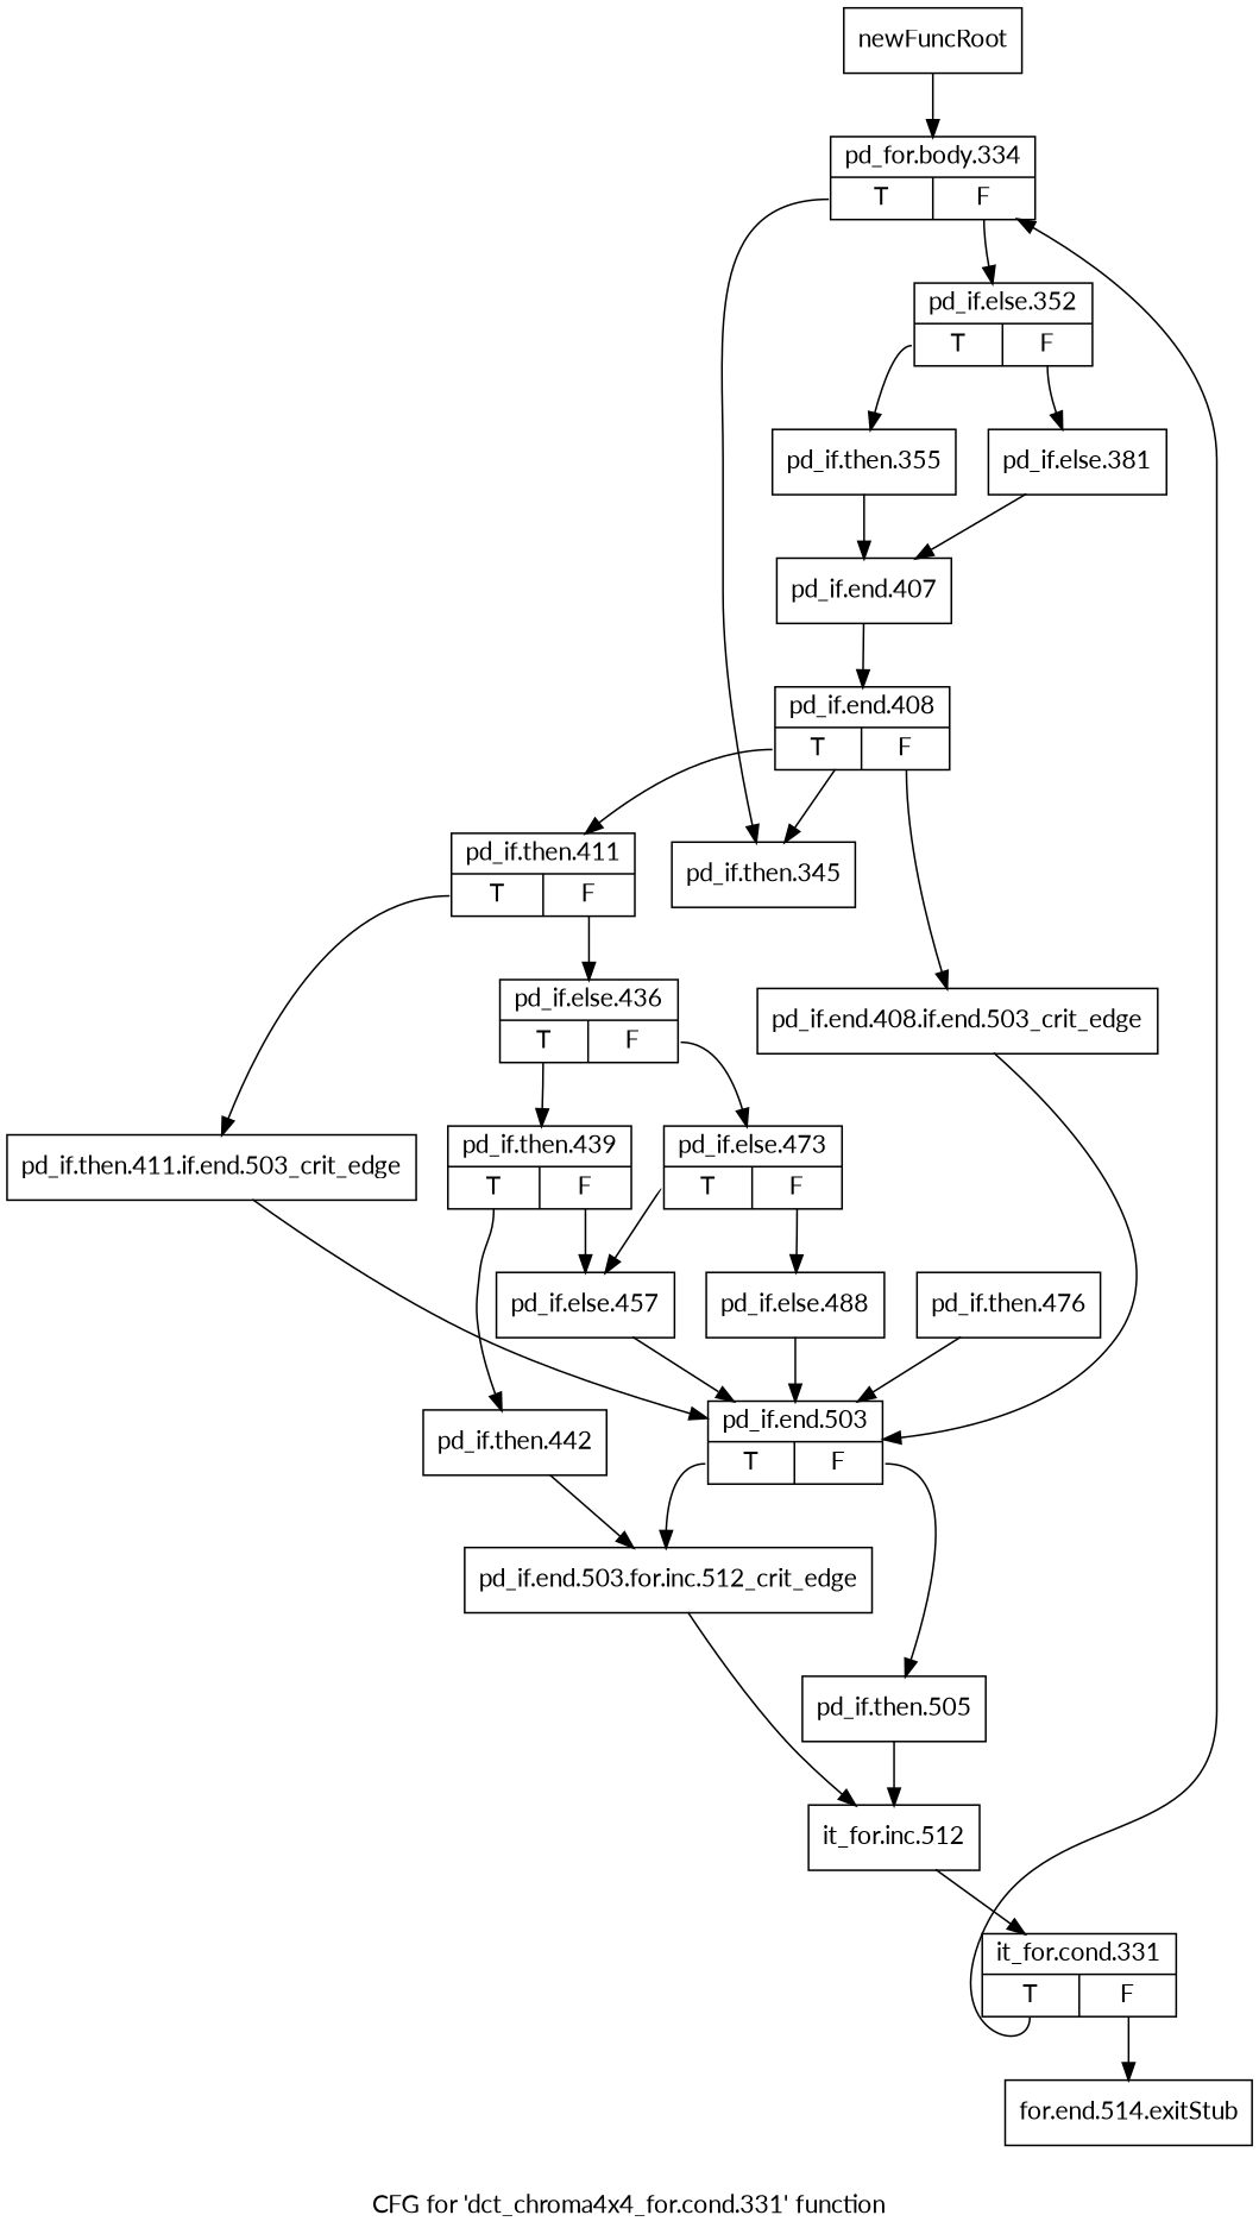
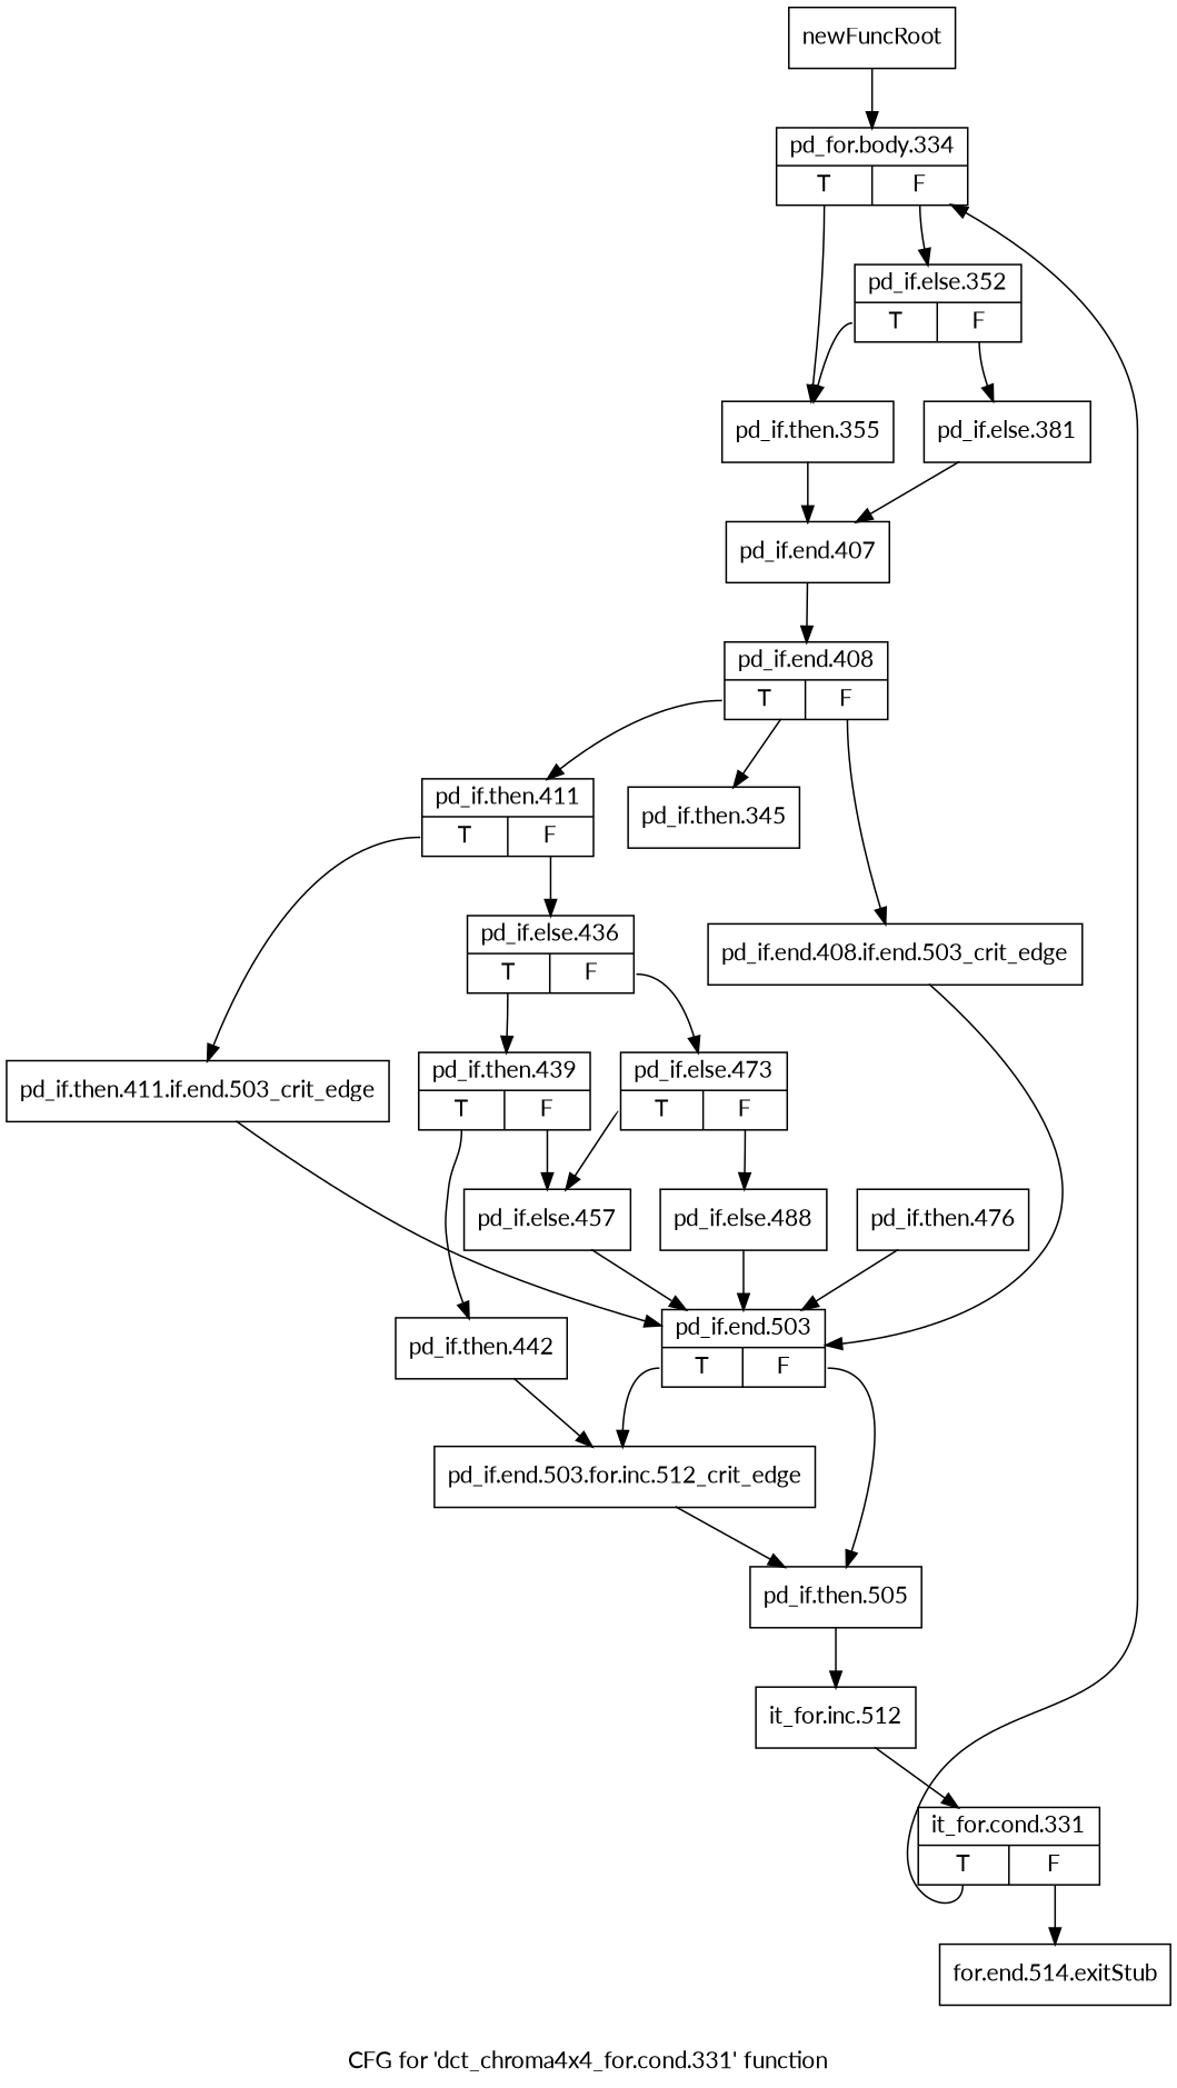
  digraph {
    fontname=Lato
    label="CFG for 'dct_chroma4x4_for.cond.331' function"
    node [fontname=Lato shape=record]
    edge [fontname=Lato]
    n1 [label="{newFuncRoot}"]
    n2 [label="{pd_for.body.334|{<s0>T|<s1>F}}"]
    n3 [label="{it_for.cond.331|{<s0>T|<s1>F}}"]
    n4 [label="{for.end.514.exitStub}"]
    n5 [label="{pd_if.then.345}"]
    n6 [label="{pd_if.else.352|{<s0>T|<s1>F}}"]
    n7 [label="{pd_if.then.355}"]
    n8 [label="{pd_if.else.381}"]
    n9 [label="{pd_if.end.408|{<s0>T|<s1>F}}"]
    n10 [label="{pd_if.then.411|{<s0>T|<s1>F}}"]
    n11 [label="{pd_if.end.408.if.end.503_crit_edge}"]
    n12 [label="{pd_if.end.407}"]
    n13 [label="{pd_if.then.411.if.end.503_crit_edge}"]
    n14 [label="{pd_if.else.436|{<s0>T|<s1>F}}"]
    n15 [label="{pd_if.end.503|{<s0>T|<s1>F}}"]
    n16 [label="{pd_if.then.439|{<s0>T|<s1>F}}"]
    n17 [label="{pd_if.else.473|{<s0>T|<s1>F}}"]
    n18 [label="{pd_if.end.503.for.inc.512_crit_edge}"]
    n19 [label="{pd_if.then.505}"]
    n20 [label="{it_for.inc.512}"]
    n21 [label="{pd_if.then.442}"]
    n22 [label="{pd_if.else.457}"]
    n23 [label="{pd_if.else.488}"]
    n24 [label="{pd_if.then.476}"]
    n1 -> n2
-   n2 -> n5 [tailport=s0]
+   n2 -> n7 [tailport=s0]
    n2 -> n6 [tailport=s1]
    n3 -> n2 [tailport=s0]
    n3 -> n4 [tailport=s1]
    n6 -> n7 [tailport=s0]
    n6 -> n8 [tailport=s1]
    n7 -> n12
    n8 -> n12
    n9 -> n5
    n9 -> n10 [tailport=s0]
    n9 -> n11 [tailport=s1]
    n10 -> n13 [tailport=s0]
    n10 -> n14 [tailport=s1]
    n11 -> n15
    n12 -> n9
    n13 -> n15
    n14 -> n16 [tailport=s0]
    n14 -> n17 [tailport=s1]
    n15 -> n18 [tailport=s0]
    n15 -> n19 [tailport=s1]
    n16 -> n21 [tailport=s0]
    n16 -> n22 [tailport=s1]
    n17 -> n22 [tailport=s0]
    n17 -> n23 [tailport=s1]
-   n18 -> n20
+   n18 -> n19
    n19 -> n20
    n20 -> n3
    n21 -> n18
    n22 -> n15
    n23 -> n15
    n24 -> n15
  }
